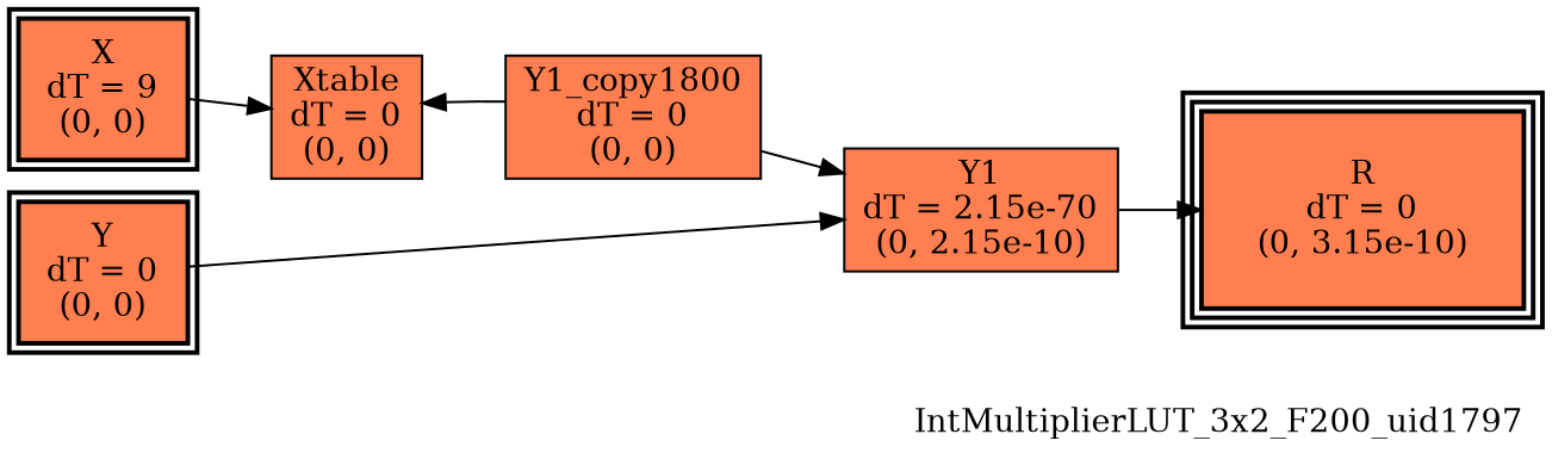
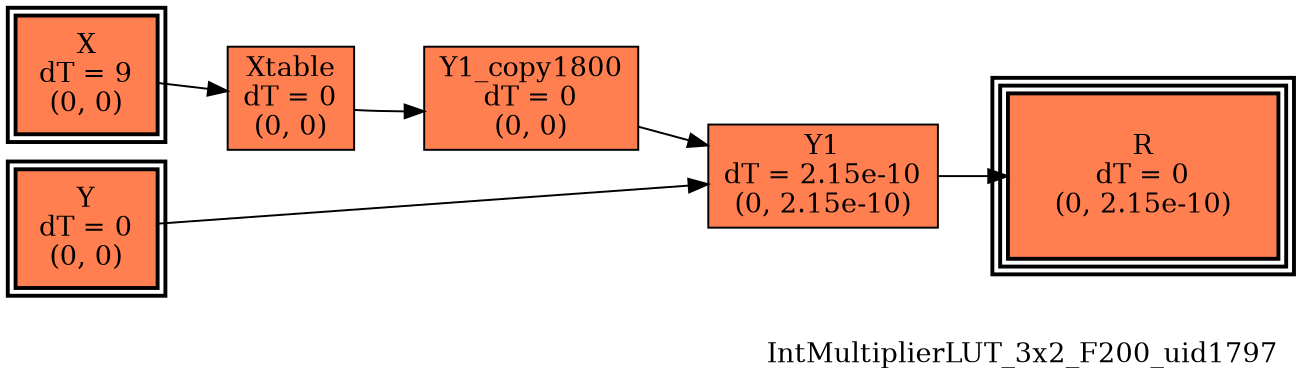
  digraph {
    label=IntMultiplierLUT_3x2_F200_uid1797
    labeljust=right
    labelloc=bottom
    nodesep=0.25
    rankdir=LR
    ranksep=0.5
    node [color=black fillcolor=coral peripheries=1 shape=box style="bold, filled"]
    edge [arrowhead=normal arrowsize=1.0 arrowtail=normal color=black dir=forward]
    n1 [label="X\ndT = 9\n(0, 0)" peripheries=2]
    n2 [label="Y\ndT = 0\n(0, 0)" peripheries=2]
-   n3 [label="R\ndT = 0\n(0, 3.15e-10)" peripheries=3]
+   n3 [label="R\ndT = 0\n(0, 2.15e-10)" peripheries=3]
    n4 [label="Xtable\ndT = 0\n(0, 0)" style=filled]
-   n5 [label="Y1\ndT = 2.15e-70\n(0, 2.15e-10)" style=filled]
+   n5 [label="Y1\ndT = 2.15e-10\n(0, 2.15e-10)" style=filled]
    n6 [label="Y1_copy1800\ndT = 0\n(0, 0)" style=filled]
    subgraph sub_1 {
      rank=same
      n1
      n2
    }
    subgraph sub_2 {
      rank=same
      n3
    }
    n1 -> n4
    n2 -> n5
-   n6 -> n4
+   n4 -> n6
    n5 -> n3
    n6 -> n5
  }
